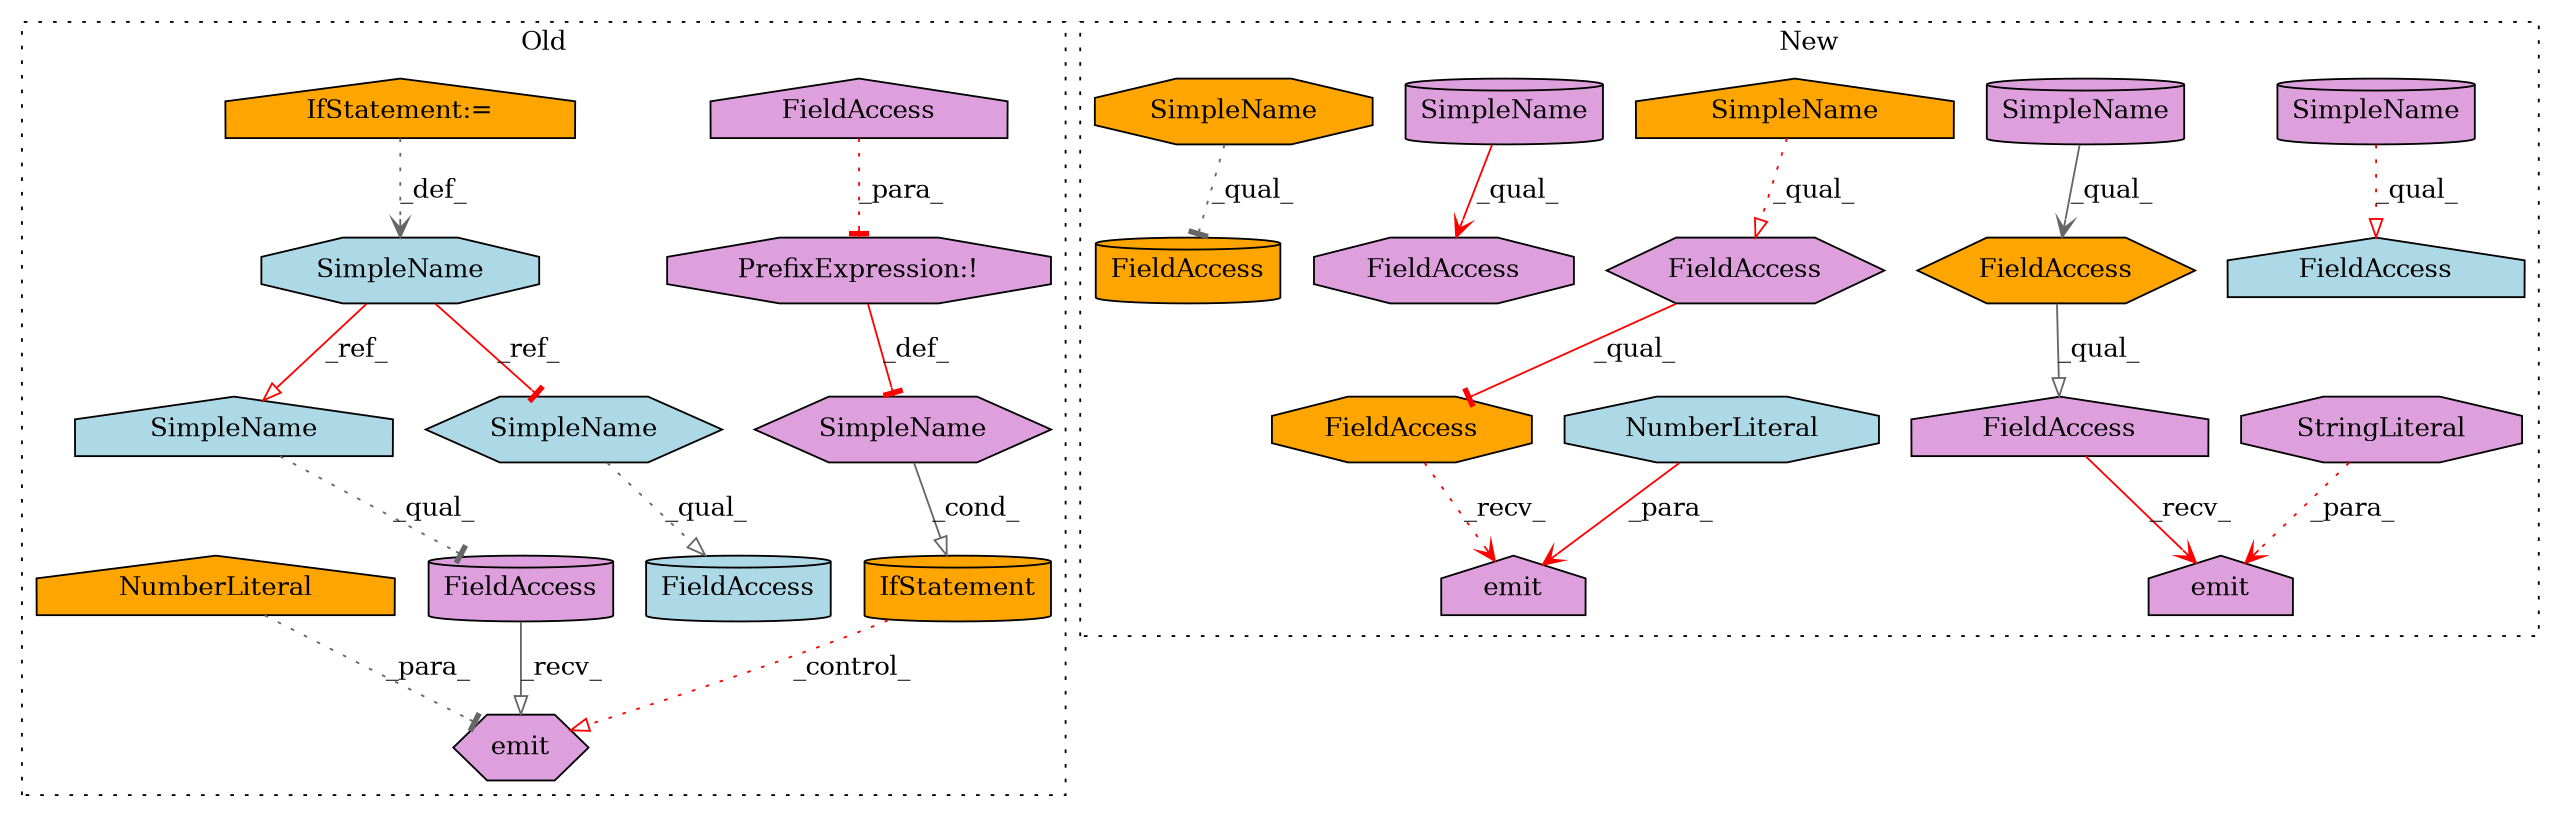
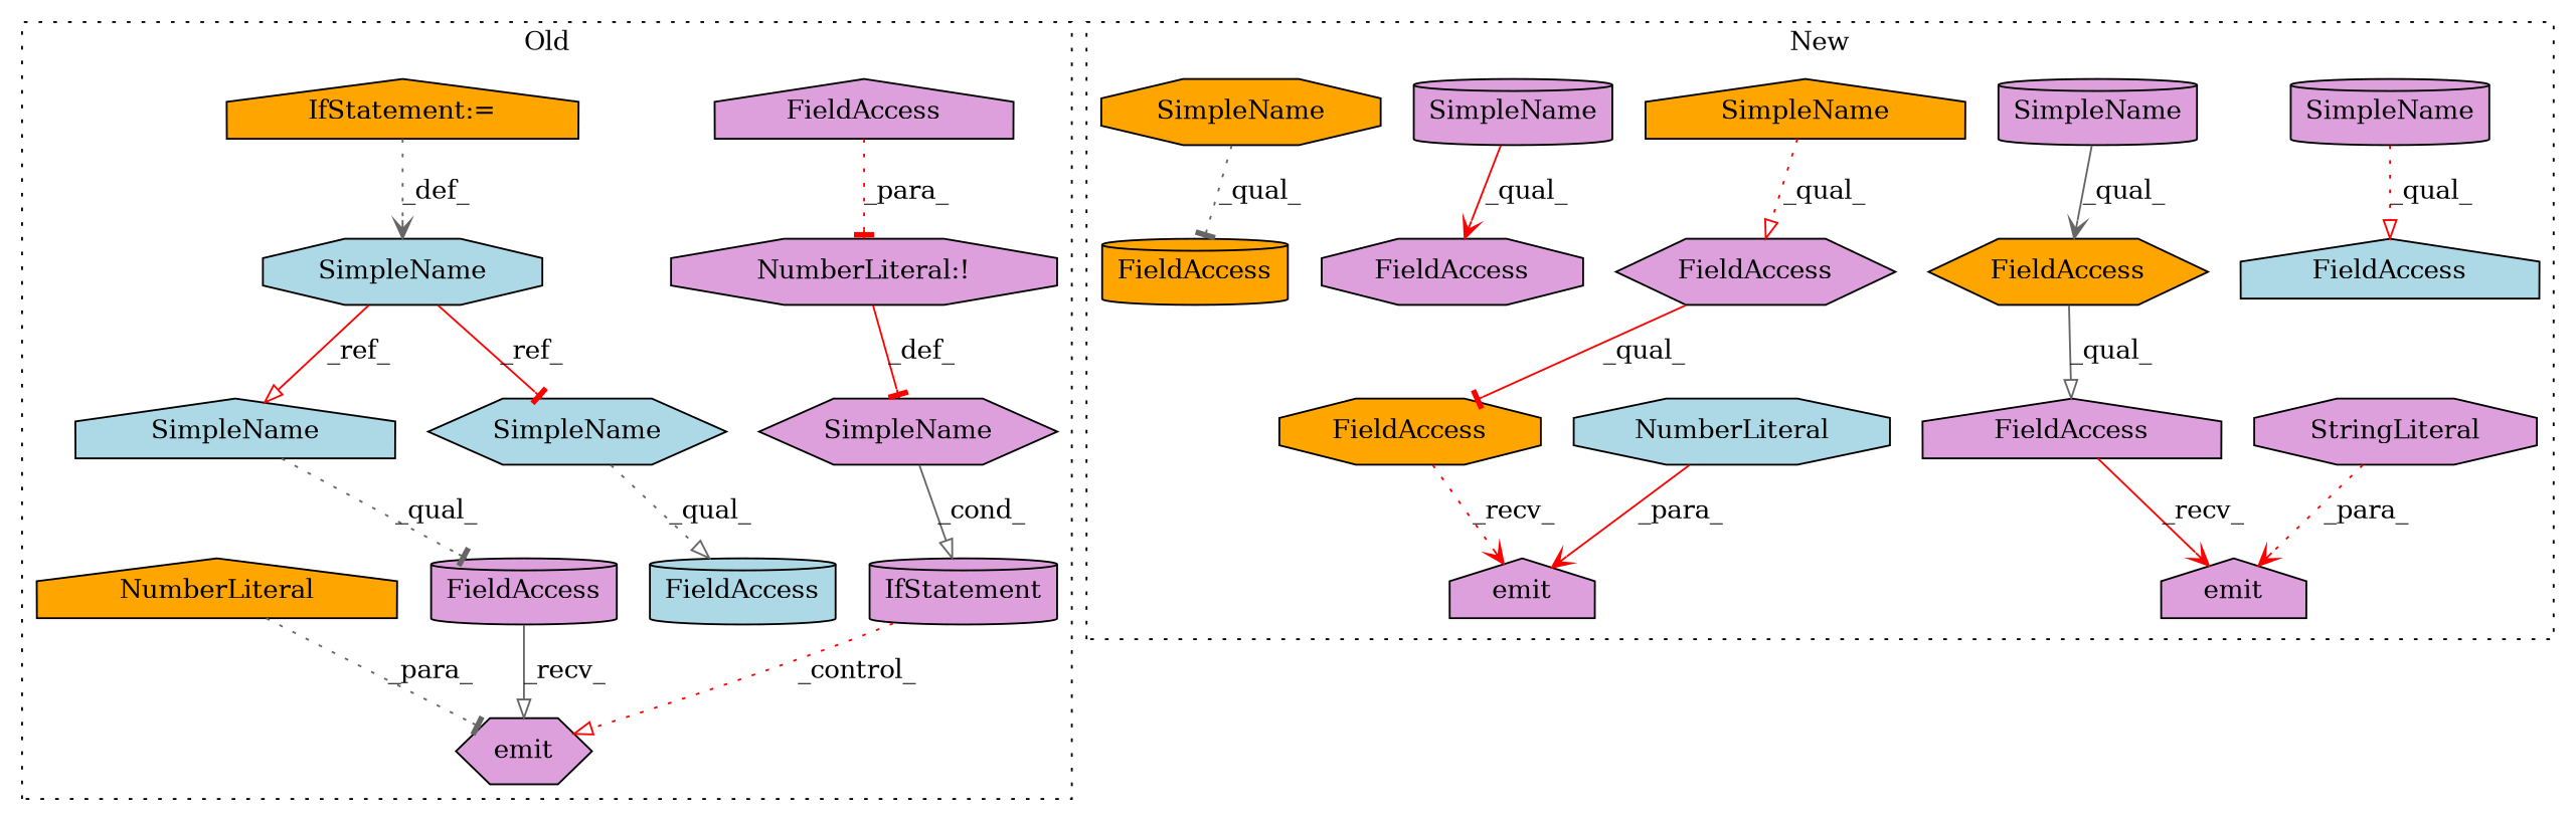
  digraph {
    node [a=22 fillcolor=plum l=4 s=10544 shape=house style=filled]
    edge [arrowhead=onormal color=red style=dotted]
-   n1 [a=25 fillcolor=orange l="4,2" label=IfStatement s="10719,10736" shape=cylinder]
-   n2 [a=38 l=1 label="PrefixExpression:!" s=10723 shape=octagon]
+   n1 [a=25 l="4,2" label=IfStatement s="10719,10736" shape=cylinder]
+   n2 [a=38 l=1 label="NumberLiteral:!" s=10723 shape=octagon]
    n3 [a=42 label=SimpleName shape=hexagon l="" s=""]
    n4 [a=32 l="5,1" label=emit s="10796,10802" shape=hexagon]
    n5 [l=12 label=FieldAccess s=10724]
    n6 [l=49 label=FieldAccess s=10746 shape=cylinder]
    n7 [a=7 fillcolor=orange l=21 label="IfStatement:=" s=10650]
    n8 [a=34 fillcolor=orange l=1 label=NumberLiteral s=10801]
    n9 [a=42 fillcolor=lightblue l=21 label=SimpleName s=10650 shape=octagon]
    n10 [fillcolor=lightblue l=35 label=FieldAccess s=10811 shape=cylinder]
    n11 [a=42 fillcolor=lightblue l=21 label=SimpleName s=10746]
    n12 [a=42 fillcolor=lightblue l=21 label=SimpleName s=10811 shape=hexagon]
    n13 [a=32 l="5,1" label=emit s="10589,10595"]
    n14 [fillcolor=orange l=44 label=FieldAccess shape=octagon]
    n15 [l=16 label=FieldAccess shape=hexagon]
    n16 [a=34 fillcolor=lightblue l=1 label=NumberLiteral s=10594 shape=octagon]
    n17 [fillcolor=orange l=16 label=FieldAccess s=10602 shape=hexagon]
    n18 [l=11 label=FieldAccess s=11291 shape=octagon]
    n19 [fillcolor=lightblue l=11 label=FieldAccess s=10974]
    n20 [fillcolor=orange l=16 label=FieldAccess s=10908 shape=cylinder]
    n21 [l=30 label=FieldAccess s=10602]
    n22 [a=32 l="5,1" label=emit s="10633,10678"]
    n23 [a=45 l=40 label=StringLiteral s=10638 shape=octagon]
    n24 [a=42 label=SimpleName s=10974 shape=cylinder]
    n25 [a=42 label=SimpleName s=10602 shape=cylinder]
    n26 [a=42 fillcolor=orange label=SimpleName]
    n27 [a=42 label=SimpleName s=11291 shape=cylinder]
    n28 [a=42 fillcolor=orange label=SimpleName s=10908 shape=octagon]
    subgraph cluster_1 {
      label=Old
      style=dotted
      n1
      n2
      n3
      n4
      n5
      n6
      n7
      n8
      n9
      n10
      n11
      n12
    }
    subgraph cluster_2 {
      label=New
      style=dotted
      n13
      n14
      n15
      n16
      n17
      n18
      n19
      n20
      n21
      n22
      n23
      n24
      n25
      n26
      n27
      n28
    }
    n1 -> n4 [label=_control_]
    n2 -> n3 [arrowhead=tee label=_def_ style=solid]
    n3 -> n1 [color=gray40 label=_cond_ style=solid]
    n5 -> n2 [arrowhead=tee label=_para_]
    n6 -> n4 [color=gray40 label=_recv_ style=solid]
    n7 -> n9 [arrowhead=vee color=gray40 label=_def_]
    n8 -> n4 [arrowhead=tee color=gray40 label=_para_]
    n9 -> n11 [label=_ref_ style=solid]
    n9 -> n12 [arrowhead=tee label=_ref_ style=solid]
    n11 -> n6 [arrowhead=tee color=gray40 label=_qual_]
    n12 -> n10 [color=gray40 label=_qual_]
    n14 -> n13 [arrowhead=vee label=_recv_]
    n15 -> n14 [arrowhead=tee label=_qual_ style=solid]
    n16 -> n13 [arrowhead=vee label=_para_ style=solid]
    n17 -> n21 [color=gray40 label=_qual_ style=solid]
    n21 -> n22 [arrowhead=vee label=_recv_ style=solid]
    n23 -> n22 [arrowhead=vee label=_para_]
    n24 -> n19 [label=_qual_]
    n25 -> n17 [arrowhead=vee color=gray40 label=_qual_ style=solid]
    n26 -> n15 [label=_qual_]
    n27 -> n18 [arrowhead=vee label=_qual_ style=solid]
    n28 -> n20 [arrowhead=tee color=gray40 label=_qual_]
  }
